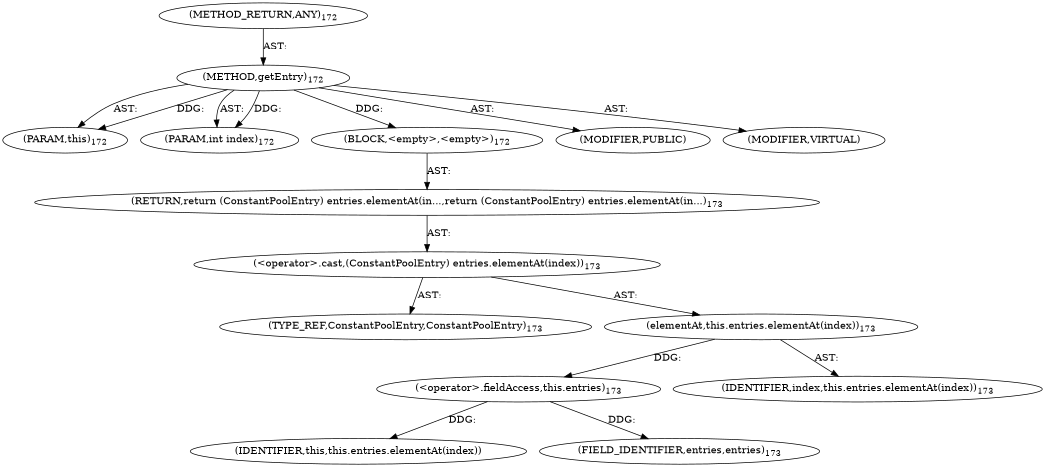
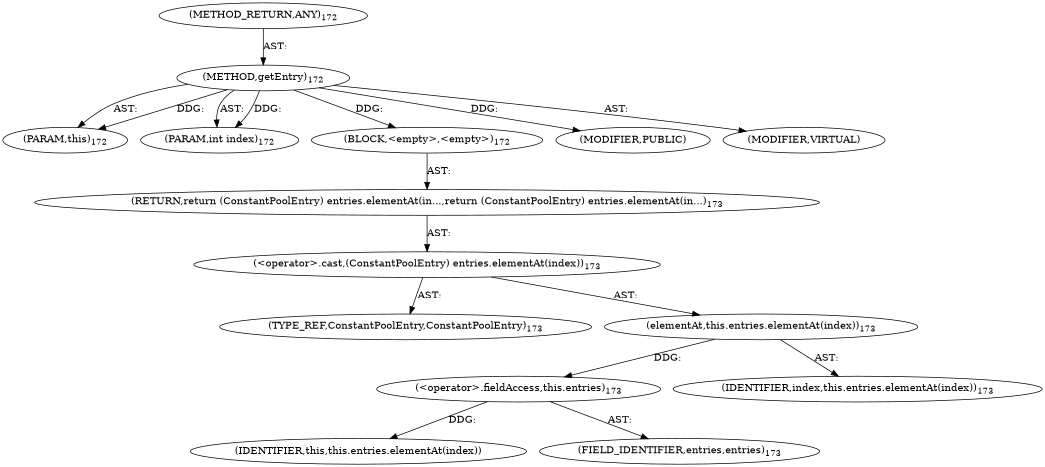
  digraph {
    n1 [label=<(METHOD,getEntry)<SUB>172</SUB>>]
    n2 [label=<(PARAM,this)<SUB>172</SUB>>]
    n3 [label=<(PARAM,int index)<SUB>172</SUB>>]
    n4 [label=<(BLOCK,&lt;empty&gt;,&lt;empty&gt;)<SUB>172</SUB>>]
    n5 [label=<(MODIFIER,PUBLIC)>]
    n6 [label=<(MODIFIER,VIRTUAL)>]
    n7 [label=<(RETURN,return (ConstantPoolEntry) entries.elementAt(in...,return (ConstantPoolEntry) entries.elementAt(in...)<SUB>173</SUB>>]
    n8 [label=<(METHOD_RETURN,ANY)<SUB>172</SUB>>]
    n9 [label=<(&lt;operator&gt;.cast,(ConstantPoolEntry) entries.elementAt(index))<SUB>173</SUB>>]
    n10 [label=<(TYPE_REF,ConstantPoolEntry,ConstantPoolEntry)<SUB>173</SUB>>]
    n11 [label=<(elementAt,this.entries.elementAt(index))<SUB>173</SUB>>]
    n12 [label=<(&lt;operator&gt;.fieldAccess,this.entries)<SUB>173</SUB>>]
    n13 [label=<(IDENTIFIER,index,this.entries.elementAt(index))<SUB>173</SUB>>]
    n14 [label=<(IDENTIFIER,this,this.entries.elementAt(index))>]
    n15 [label=<(FIELD_IDENTIFIER,entries,entries)<SUB>173</SUB>>]
    n1 -> n2 [label="AST: "]
    n1 -> n2 [label="DDG: "]
    n1 -> n3 [label="AST: "]
    n1 -> n3 [label="DDG: "]
    n1 -> n4 [label="DDG: "]
-   n1 -> n5 [label="AST: "]
+   n1 -> n5 [label="DDG: "]
    n1 -> n6 [label="AST: "]
    n4 -> n7 [label="AST: "]
    n7 -> n9 [label="AST: "]
    n8 -> n1 [label="AST: "]
    n9 -> n10 [label="AST: "]
    n9 -> n11 [label="AST: "]
    n11 -> n12 [label="DDG: "]
    n11 -> n13 [label="AST: "]
    n12 -> n14 [label="DDG: "]
-   n12 -> n15 [label="DDG: "]
+   n12 -> n15 [label="AST: "]
  }
